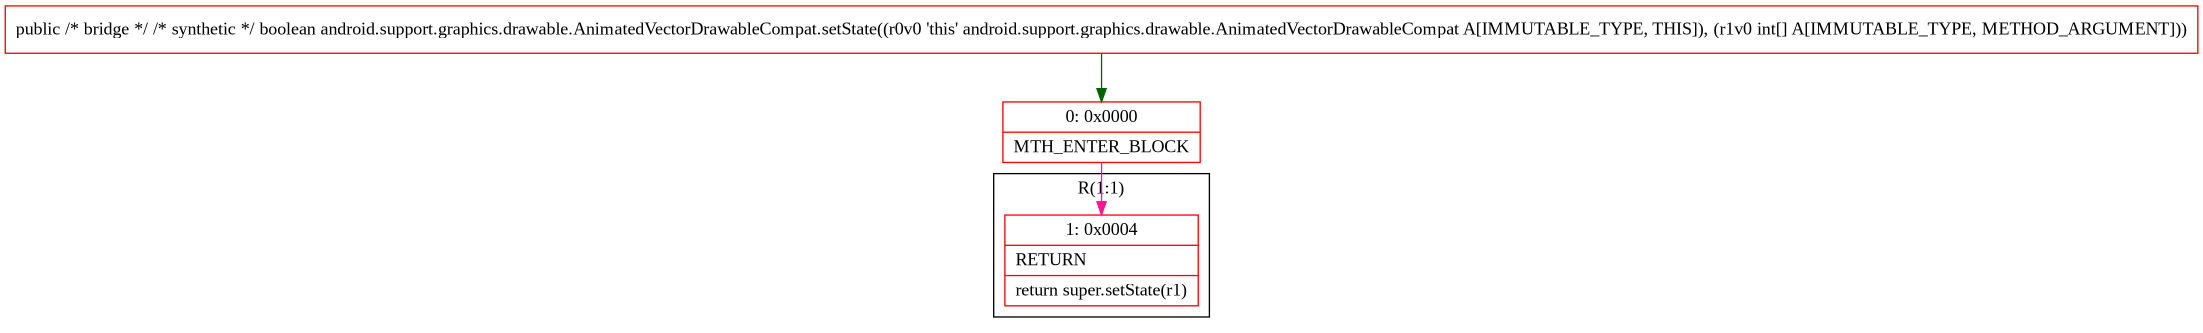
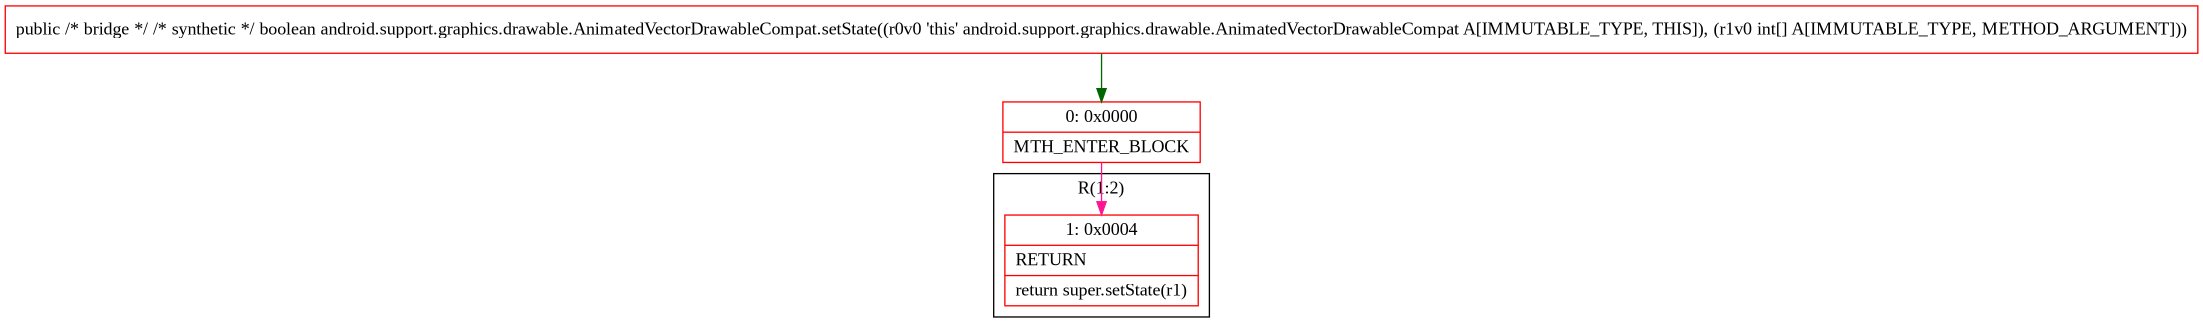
  digraph {
    fontname="Liberation Serif"
    node [color=red shape=record fontname="Liberation Serif"]
    edge [fontname="Liberation Serif"]
    n1 [label="{1\:\ 0x0004|RETURN\l|return super.setState(r1)\l}"]
    n2 [label="{0\:\ 0x0000|MTH_ENTER_BLOCK\l}"]
    n3 [label="{public \/* bridge *\/ \/* synthetic *\/ boolean android.support.graphics.drawable.AnimatedVectorDrawableCompat.setState((r0v0 'this' android.support.graphics.drawable.AnimatedVectorDrawableCompat A[IMMUTABLE_TYPE, THIS]), (r1v0 int[] A[IMMUTABLE_TYPE, METHOD_ARGUMENT])) }"]
    subgraph cluster_1 {
-     label="R(1:1)"
+     label="R(1:2)"
      n1
    }
    n2 -> n1 [color=deeppink]
    n3 -> n2 [color=darkgreen]
  }
